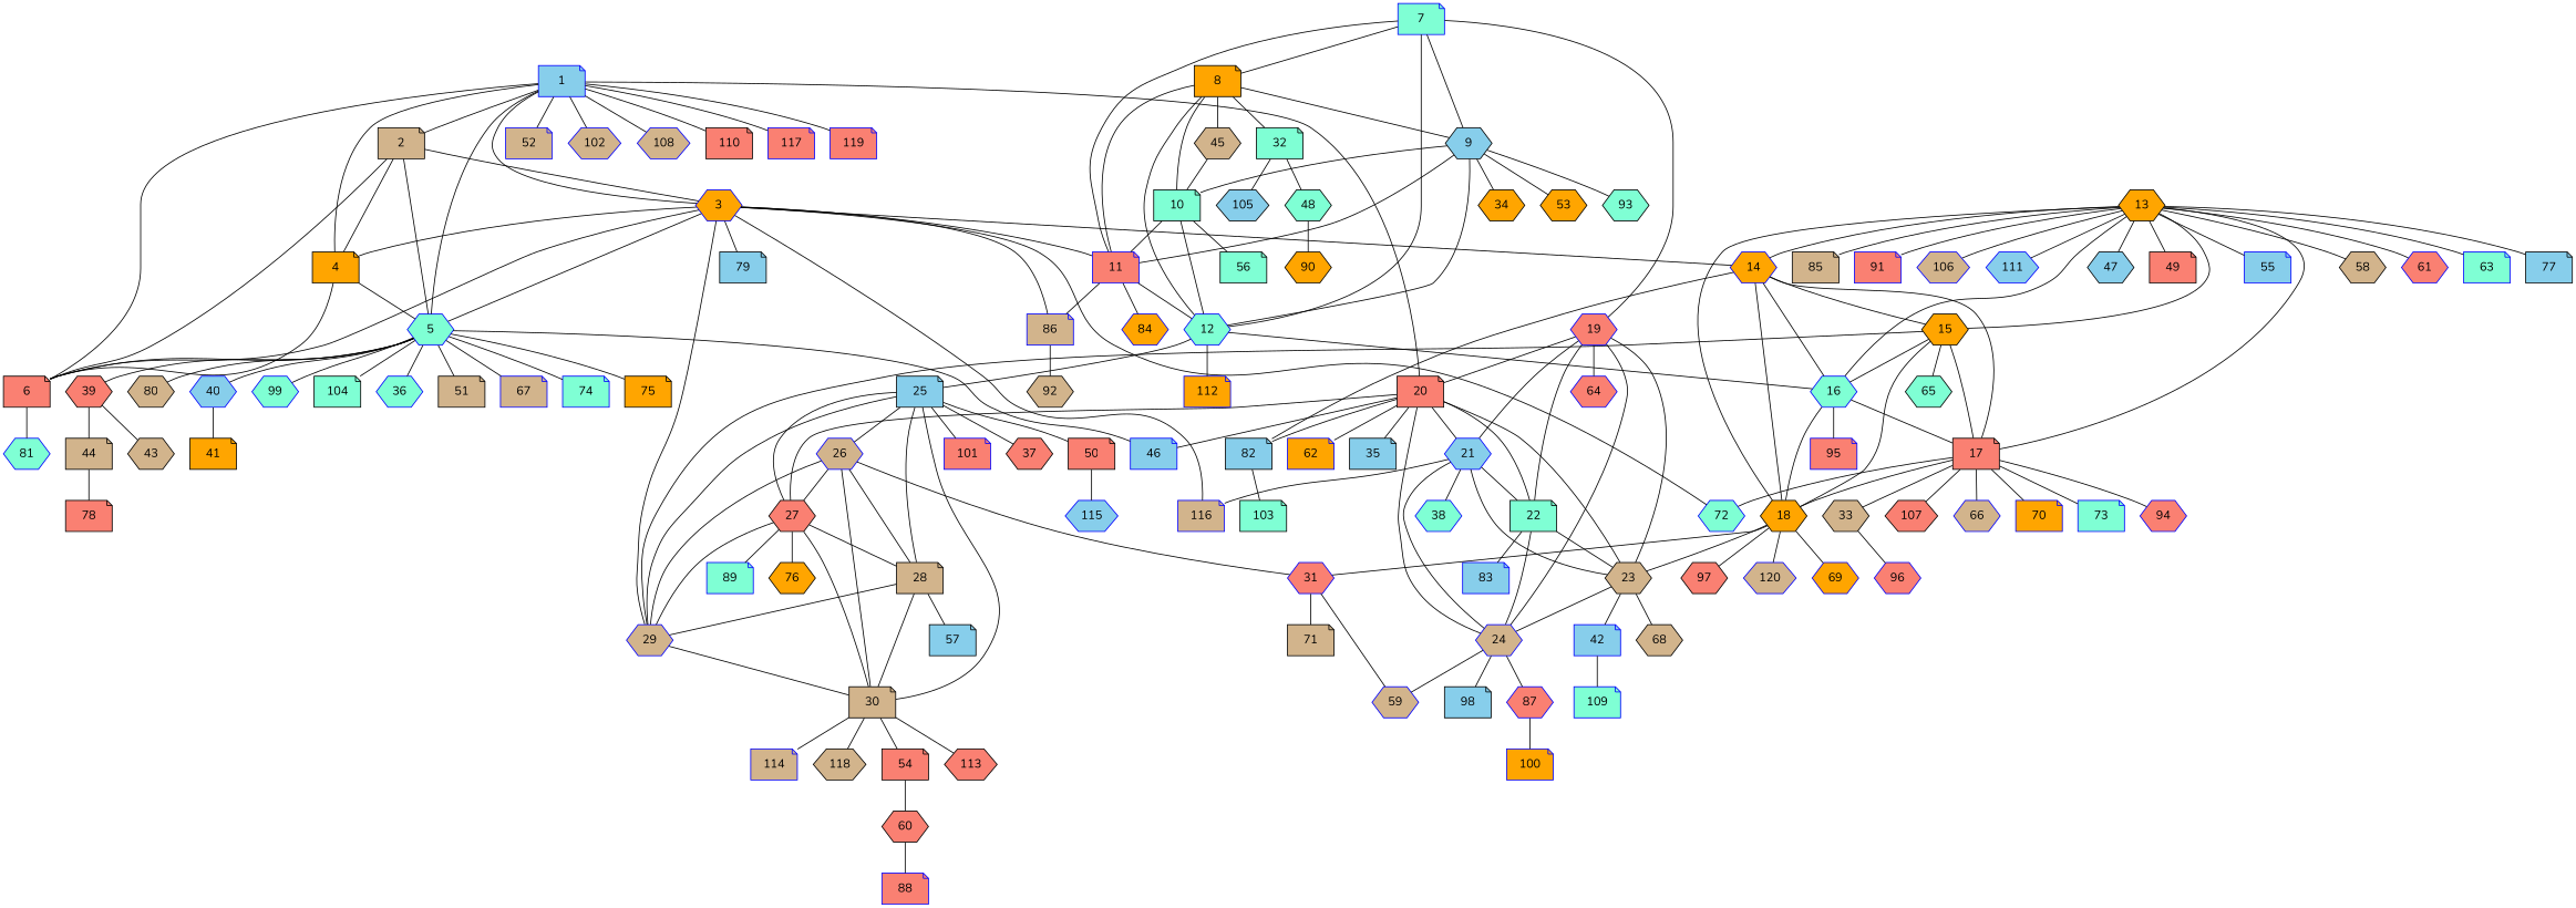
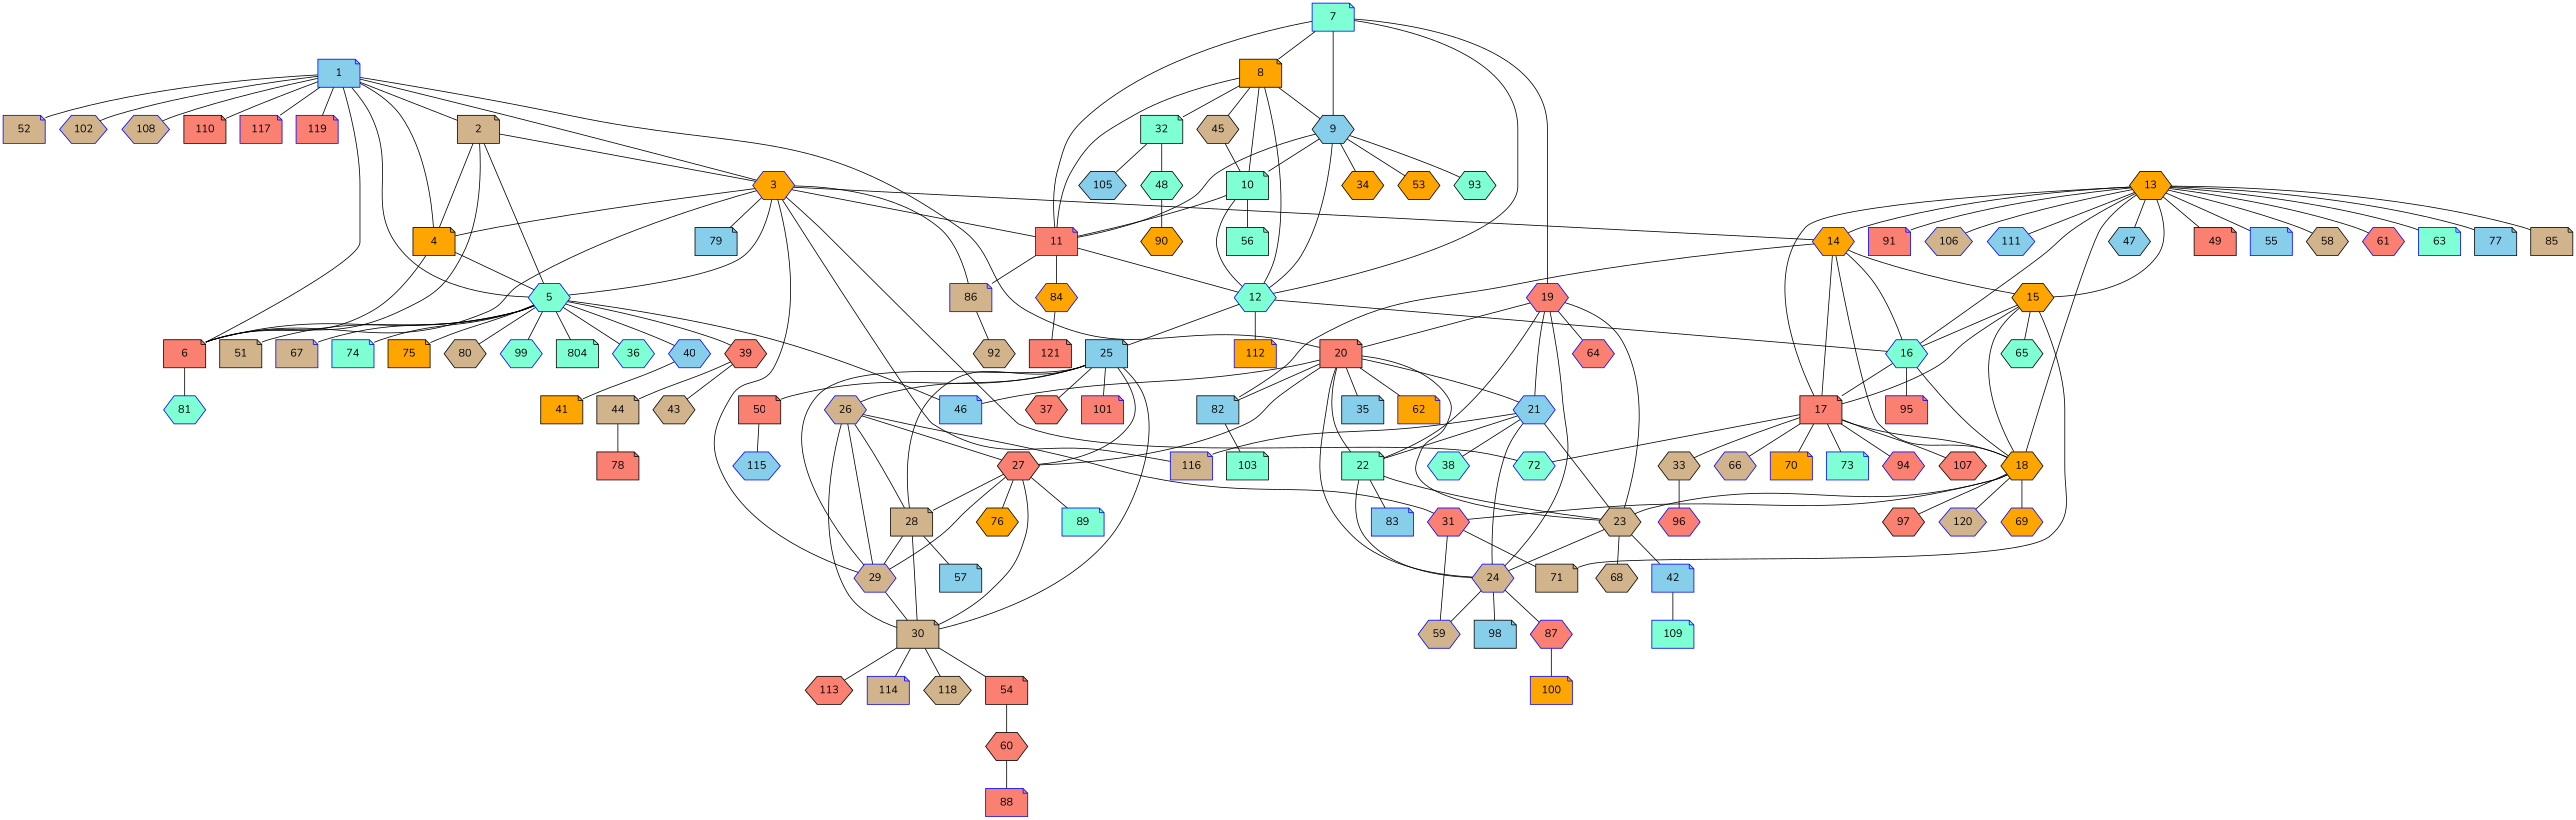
  graph {
    fontname=Nunito
    node [color=black fillcolor=tan fontname=Nunito shape=hexagon style=filled]
    edge [fontname=Nunito]
    1 [color=blue fillcolor=skyblue shape=note]
    2 [shape=note]
    3 [color=blue fillcolor=orange]
    4 [fillcolor=orange shape=note]
    5 [color=blue fillcolor=aquamarine]
    6 [fillcolor=salmon shape=note]
    20 [fillcolor=salmon shape=note]
    52 [color=blue shape=note]
    102 [color=blue]
    108 [color=blue]
    110 [fillcolor=salmon shape=note]
    117 [color=blue fillcolor=salmon shape=note]
    119 [color=blue fillcolor=salmon shape=note]
    11 [color=blue fillcolor=salmon shape=note]
    14 [color=blue fillcolor=orange]
    29 [color=blue]
    72 [color=blue fillcolor=aquamarine]
    79 [fillcolor=skyblue shape=note]
    86 [color=blue shape=note]
    116 [color=blue shape=note]
    36 [color=blue fillcolor=aquamarine]
    39 [fillcolor=salmon]
    40 [color=blue fillcolor=skyblue]
    46 [color=blue fillcolor=skyblue shape=note]
    51 [shape=note]
    67 [color=blue shape=note]
    74 [color=blue fillcolor=aquamarine shape=note]
    75 [fillcolor=orange shape=note]
    80
    99 [color=blue fillcolor=aquamarine]
-   104 [fillcolor=aquamarine shape=note]
+   104 [fillcolor=aquamarine shape=note label=804]
    81 [color=blue fillcolor=aquamarine]
    82 [fillcolor=skyblue shape=note]
    23
    21 [color=blue fillcolor=skyblue]
    22 [fillcolor=aquamarine shape=note]
    24 [color=blue]
    27 [fillcolor=salmon]
    35 [fillcolor=skyblue shape=note]
    62 [color=blue fillcolor=orange shape=note]
    12 [color=blue fillcolor=aquamarine]
    84 [color=blue fillcolor=orange]
    16 [color=blue fillcolor=aquamarine]
    15 [fillcolor=orange]
    17 [fillcolor=salmon shape=note]
    18 [fillcolor=orange]
    30 [shape=note]
    92
    43
    44 [shape=note]
    41 [fillcolor=orange shape=note]
    7 [color=blue fillcolor=aquamarine shape=note]
    8 [fillcolor=orange shape=note]
    9 [fillcolor=skyblue]
    19 [color=blue fillcolor=salmon]
    10 [fillcolor=aquamarine shape=note]
    32 [fillcolor=aquamarine shape=note]
    45
    34 [fillcolor=orange]
    53 [fillcolor=orange]
    93 [fillcolor=aquamarine]
    56 [fillcolor=aquamarine shape=note]
    25 [fillcolor=skyblue shape=note]
    112 [color=blue fillcolor=orange shape=note]
    64 [color=blue fillcolor=salmon]
    48 [fillcolor=aquamarine]
    105 [fillcolor=skyblue]
+   121 [fillcolor=salmon shape=note]
    95 [color=blue fillcolor=salmon shape=note]
    26 [color=blue]
    28 [shape=note]
    37 [fillcolor=salmon]
    50 [fillcolor=salmon shape=note]
    101 [color=blue fillcolor=salmon shape=note]
    13 [fillcolor=orange]
    47 [fillcolor=skyblue]
    49 [fillcolor=salmon shape=note]
    55 [color=blue fillcolor=skyblue shape=note]
    58
    61 [color=blue fillcolor=salmon]
    63 [color=blue fillcolor=aquamarine shape=note]
    77 [fillcolor=skyblue shape=note]
    85 [shape=note]
    91 [color=blue fillcolor=salmon shape=note]
    106 [color=blue]
    111 [color=blue fillcolor=skyblue]
    65 [fillcolor=aquamarine]
    33
    66 [color=blue]
    70 [color=blue fillcolor=orange shape=note]
    73 [color=blue fillcolor=aquamarine shape=note]
    94 [color=blue fillcolor=salmon]
    107 [fillcolor=salmon]
    31 [color=blue fillcolor=salmon]
    69 [color=blue fillcolor=orange]
    97 [fillcolor=salmon]
    120 [color=blue]
    103 [fillcolor=aquamarine shape=note]
    96 [color=blue fillcolor=salmon]
    42 [color=blue fillcolor=skyblue shape=note]
    68
    59 [color=blue]
    71 [shape=note]
    38 [color=blue fillcolor=aquamarine]
    83 [color=blue fillcolor=skyblue shape=note]
    87 [color=blue fillcolor=salmon]
    98 [fillcolor=skyblue shape=note]
    76 [fillcolor=orange]
    89 [color=blue fillcolor=aquamarine shape=note]
    109 [color=blue fillcolor=aquamarine shape=note]
    100 [color=blue fillcolor=orange shape=note]
    57 [fillcolor=skyblue shape=note]
    54 [fillcolor=salmon shape=note]
    113 [fillcolor=salmon]
    114 [color=blue shape=note]
    118
    115 [color=blue fillcolor=skyblue]
    60 [fillcolor=salmon]
    90 [fillcolor=orange]
    78 [fillcolor=salmon shape=note]
    88 [color=blue fillcolor=salmon shape=note]
    1 -- 2
    1 -- 3
    1 -- 4
    1 -- 5
    1 -- 6
    1 -- 20
    1 -- 52
    1 -- 102
    1 -- 108
    1 -- 110
    1 -- 117
    1 -- 119
    2 -- 3
    2 -- 4
    2 -- 5
    2 -- 6
    3 -- 4
    3 -- 5
    3 -- 6
    3 -- 11
    3 -- 14
    3 -- 29
    3 -- 72
    3 -- 79
    3 -- 86
    3 -- 116
    4 -- 5
    4 -- 6
    5 -- 6
    5 -- 36
    5 -- 39
    5 -- 40
    5 -- 46
    5 -- 51
    5 -- 67
    5 -- 74
    5 -- 75
    5 -- 80
    5 -- 99
    5 -- 104
    6 -- 81
    20 -- 46
    20 -- 82
    20 -- 23
    20 -- 21
    20 -- 22
    20 -- 24
    20 -- 27
    20 -- 35
    20 -- 62
    11 -- 86
    11 -- 12
    11 -- 84
    14 -- 82
    14 -- 16
    14 -- 15
    14 -- 17
    14 -- 18
    29 -- 30
    86 -- 92
    39 -- 43
    39 -- 44
    40 -- 41
    82 -- 103
    23 -- 24
    23 -- 42
    23 -- 68
    21 -- 116
    21 -- 23
    21 -- 22
    21 -- 24
    21 -- 38
    22 -- 23
    22 -- 24
    22 -- 83
    24 -- 59
    24 -- 87
    24 -- 98
    27 -- 29
    27 -- 30
    27 -- 28
    27 -- 76
    27 -- 89
    12 -- 16
    12 -- 25
    12 -- 112
+   84 -- 121
    16 -- 17
    16 -- 18
    16 -- 95
-   15 -- 29
+   15 -- 71
    15 -- 16
    15 -- 17
    15 -- 18
    15 -- 65
    17 -- 72
    17 -- 18
    17 -- 33
    17 -- 66
    17 -- 70
    17 -- 73
    17 -- 94
    17 -- 107
    18 -- 23
    18 -- 31
    18 -- 69
    18 -- 97
    18 -- 120
    30 -- 54
    30 -- 113
    30 -- 114
    30 -- 118
    44 -- 78
    7 -- 11
    7 -- 12
    7 -- 8
    7 -- 9
    7 -- 19
    8 -- 11
    8 -- 12
    8 -- 9
    8 -- 10
    8 -- 32
    8 -- 45
    9 -- 11
    9 -- 12
    9 -- 10
    9 -- 34
    9 -- 53
    9 -- 93
    19 -- 20
    19 -- 23
    19 -- 21
    19 -- 22
    19 -- 24
    19 -- 64
    10 -- 11
    10 -- 12
    10 -- 56
    32 -- 48
    32 -- 105
    45 -- 10
    25 -- 29
    25 -- 27
    25 -- 30
    25 -- 26
    25 -- 28
    25 -- 37
    25 -- 50
    25 -- 101
    48 -- 90
    26 -- 29
    26 -- 27
    26 -- 30
    26 -- 28
    26 -- 31
    28 -- 29
    28 -- 30
    28 -- 57
    50 -- 115
    13 -- 14
    13 -- 16
    13 -- 15
    13 -- 17
    13 -- 18
    13 -- 47
    13 -- 49
    13 -- 55
    13 -- 58
    13 -- 61
    13 -- 63
    13 -- 77
    13 -- 85
    13 -- 91
    13 -- 106
    13 -- 111
    33 -- 96
    31 -- 59
    31 -- 71
    42 -- 109
    87 -- 100
    54 -- 60
    60 -- 88
  }
